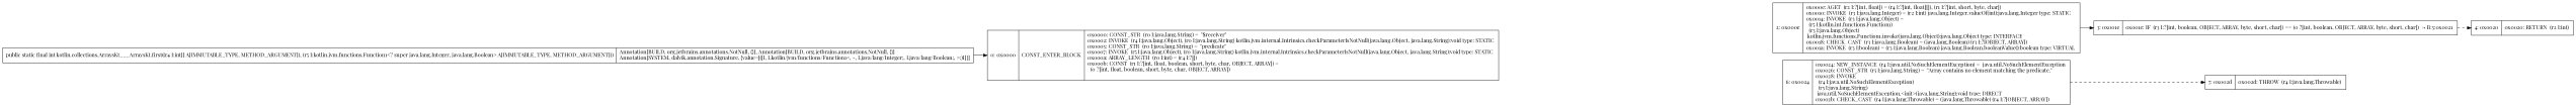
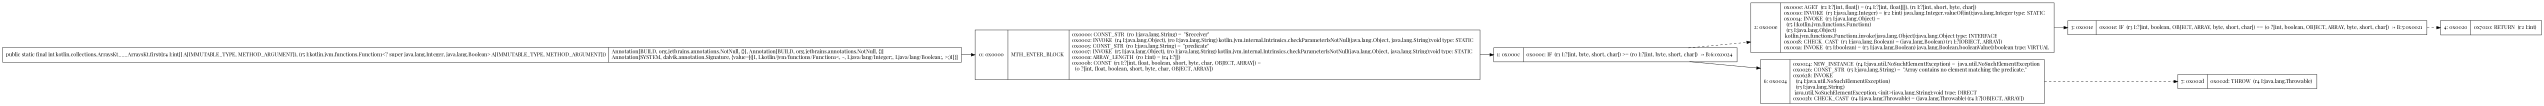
  digraph {
    fontname="Playfair Display"
    rankdir=LR
    node [fontname="Playfair Display" shape=record]
    edge [fontname="Playfair Display"]
-   n1 [label="{0\:\ 0x0000|CONST_ENTER_BLOCK\l|0x0000: CONST_STR  (r0 I:java.lang.String) =  \"$receiver\" \l0x0002: INVOKE  (r4 I:java.lang.Object), (r0 I:java.lang.String) kotlin.jvm.internal.Intrinsics.checkParameterIsNotNull(java.lang.Object, java.lang.String):void type: STATIC \l0x0005: CONST_STR  (r0 I:java.lang.String) =  \"predicate\" \l0x0007: INVOKE  (r5 I:java.lang.Object), (r0 I:java.lang.String) kotlin.jvm.internal.Intrinsics.checkParameterIsNotNull(java.lang.Object, java.lang.String):void type: STATIC \l0x000a: ARRAY_LENGTH  (r0 I:int) = (r4 I:?[]) \l0x000b: CONST  (r1 I:?[int, float, boolean, short, byte, char, OBJECT, ARRAY]) = \l  (0 ?[int, float, boolean, short, byte, char, OBJECT, ARRAY])\l \l}"]
-   n3 [label="{2\:\ 0x000e|0x000e: AGET  (r2 I:?[int, float]) = (r4 I:?[int, float][]), (r1 I:?[int, short, byte, char]) \l0x0010: INVOKE  (r3 I:java.lang.Integer) = (r2 I:int) java.lang.Integer.valueOf(int):java.lang.Integer type: STATIC \l0x0014: INVOKE  (r3 I:java.lang.Object) = \l  (r5 I:kotlin.int.functions.Function1)\l  (r3 I:java.lang.Object)\l kotlin.jvm.functions.Function1.invoke(java.lang.Object):java.lang.Object type: INTERFACE \l0x0018: CHECK_CAST  (r3 I:java.lang.Boolean) = (java.lang.Boolean) (r3 I:?[OBJECT, ARRAY]) \l0x001a: INVOKE  (r3 I:boolean) = (r3 I:java.lang.Boolean) java.lang.Boolean.booleanValue():boolean type: VIRTUAL \l}"]
-   n4 [label="{6\:\ 0x0024|0x0024: NEW_INSTANCE  (r4 I:java.util.NoSuchElementException) =  java.util.NoSuchElementException \l0x0026: CONST_STR  (r5 I:java.lang.String) =  \"Array contains no element matching the predicate.\" \l0x0028: INVOKE  \l  (r4 I:java.util.NoSuchElementException)\l  (r5 I:java.lang.String)\l java.util.NoSuchElementException.\<init\>(java.lang.String):void type: DIRECT \l0x002b: CHECK_CAST  (r4 I:java.lang.Throwable) = (java.lang.Throwable) (r4 I:?[OBJECT, ARRAY]) \l}"]
+   n1 [label="{0\:\ 0x0000|MTH_ENTER_BLOCK\l|0x0000: CONST_STR  (r0 I:java.lang.String) =  \"$receiver\" \l0x0002: INVOKE  (r4 I:java.lang.Object), (r0 I:java.lang.String) kotlin.jvm.internal.Intrinsics.checkParameterIsNotNull(java.lang.Object, java.lang.String):void type: STATIC \l0x0005: CONST_STR  (r0 I:java.lang.String) =  \"predicate\" \l0x0007: INVOKE  (r5 I:java.lang.Object), (r0 I:java.lang.String) kotlin.jvm.internal.Intrinsics.checkParameterIsNotNull(java.lang.Object, java.lang.String):void type: STATIC \l0x000a: ARRAY_LENGTH  (r0 I:int) = (r4 I:?[]) \l0x000b: CONST  (r1 I:?[int, float, boolean, short, byte, char, OBJECT, ARRAY]) = \l  (0 ?[int, float, boolean, short, byte, char, OBJECT, ARRAY])\l \l}"]
+   n2 [label="{1\:\ 0x000c|0x000c: IF  (r1 I:?[int, byte, short, char]) \>= (r0 I:?[int, byte, short, char])  \-\> B:6:0x0024 \l}"]
+   n3 [label="{2\:\ 0x000e|0x000e: AGET  (r2 I:?[int, float]) = (r4 I:?[int, float][]), (r1 I:?[int, short, byte, char]) \l0x0010: INVOKE  (r3 I:java.lang.Integer) = (r2 I:int) java.lang.Integer.valueOf(int):java.lang.Integer type: STATIC \l0x0014: INVOKE  (r3 I:java.lang.Object) = \l  (r5 I:kotlin.jvm.functions.Function1)\l  (r3 I:java.lang.Object)\l kotlin.jvm.functions.Function1.invoke(java.lang.Object):java.lang.Object type: INTERFACE \l0x0018: CHECK_CAST  (r3 I:java.lang.Boolean) = (java.lang.Boolean) (r3 I:?[OBJECT, ARRAY]) \l0x001a: INVOKE  (r3 I:boolean) = (r3 I:java.lang.Boolean) java.lang.Boolean.booleanValue():boolean type: VIRTUAL \l}"]
+   n4 [label="{6\:\ 0x0024|0x0024: NEW_INSTANCE  (r4 I:java.util.NoSuchElementException) =  java.util.NoSuchElementException \l0x0026: CONST_STR  (r5 I:java.lang.String) =  \"Array contains no element matching the predicate.\" \l0x0628: INVOKE  \l  (r4 I:java.util.NoSuchElementException)\l  (r5 I:java.lang.String)\l java.util.NoSuchElementException.\<init\>(java.lang.String):void type: DIRECT \l0x002b: CHECK_CAST  (r4 I:java.lang.Throwable) = (java.lang.Throwable) (r4 I:?[OBJECT, ARRAY]) \l}"]
    n5 [label="{3\:\ 0x001e|0x001e: IF  (r3 I:?[int, boolean, OBJECT, ARRAY, byte, short, char]) == (0 ?[int, boolean, OBJECT, ARRAY, byte, short, char])  \-\> B:5:0x0021 \l}"]
    n6 [label="{7\:\ 0x002d|0x002d: THROW  (r4 I:java.lang.Throwable) \l}"]
-   n7 [label="{4\:\ 0x0020|0x0020: RETURN  (r2 I:int) \l}"]
+   n7 [label="{4\:\ 0x0020|0x7020: RETURN  (r2 I:int) \l}"]
    n8 [label="{public static final int kotlin.collections.ArraysKt___ArraysKt.first((r4 I:int[] A[IMMUTABLE_TYPE, METHOD_ARGUMENT]), (r5 I:kotlin.jvm.functions.Function1\<? super java.lang.Integer, java.lang.Boolean\> A[IMMUTABLE_TYPE, METHOD_ARGUMENT]))  | Annotation[BUILD, org.jetbrains.annotations.NotNull, \{\}], Annotation[BUILD, org.jetbrains.annotations.NotNull, \{\}]\lAnnotation[SYSTEM, dalvik.annotation.Signature, \{value=[([I, Lkotlin\/jvm\/functions\/Function1\<, \-, Ljava\/lang\/Integer;, Ljava\/lang\/Boolean;, \>;)I]\}]\l}"]
+   n1 -> n2
+   n2 -> n3 [style=dashed]
+   n2 -> n4
    n3 -> n5
    n4 -> n6 [style=dashed]
    n5 -> n7 [style=dashed]
    n8 -> n1
  }
